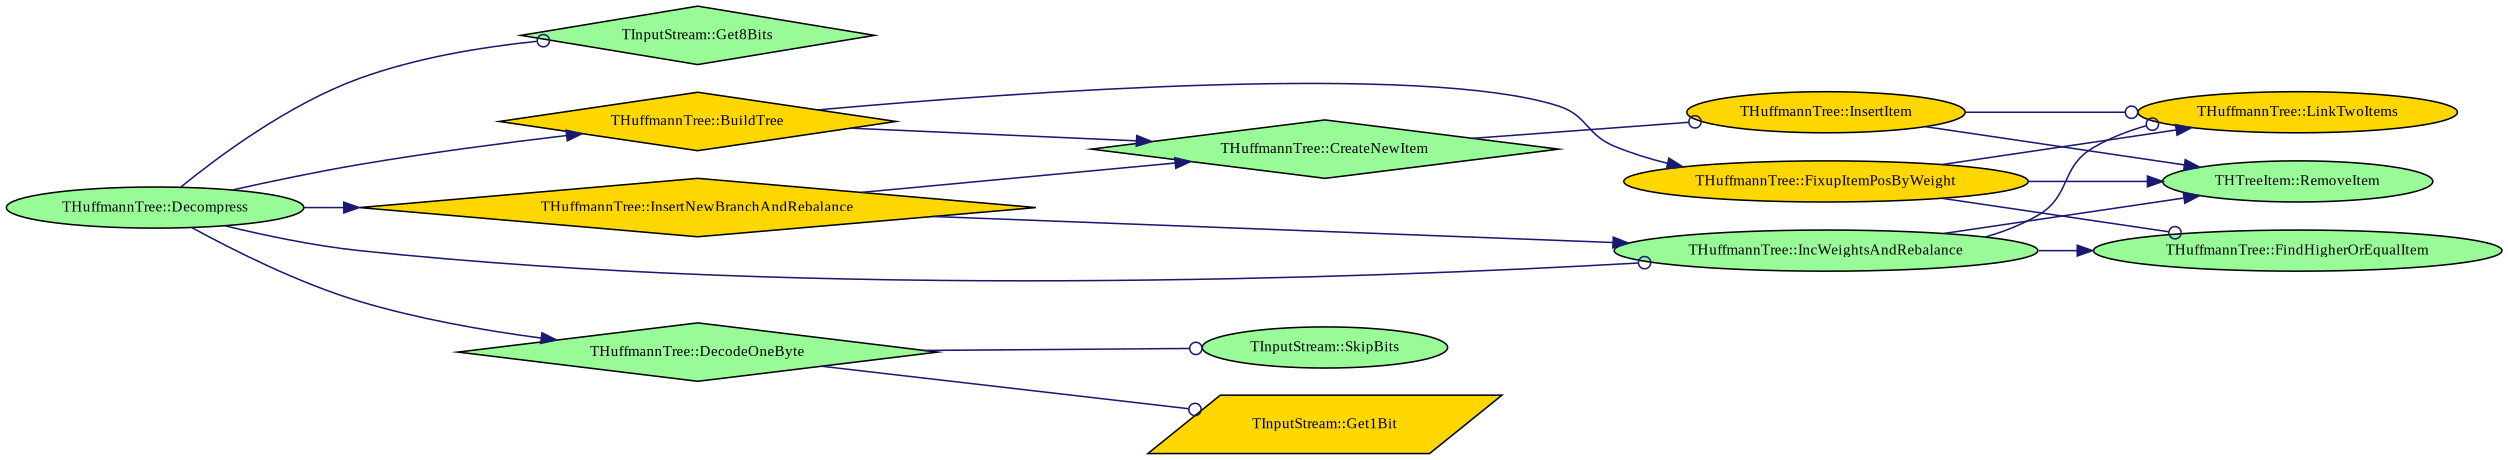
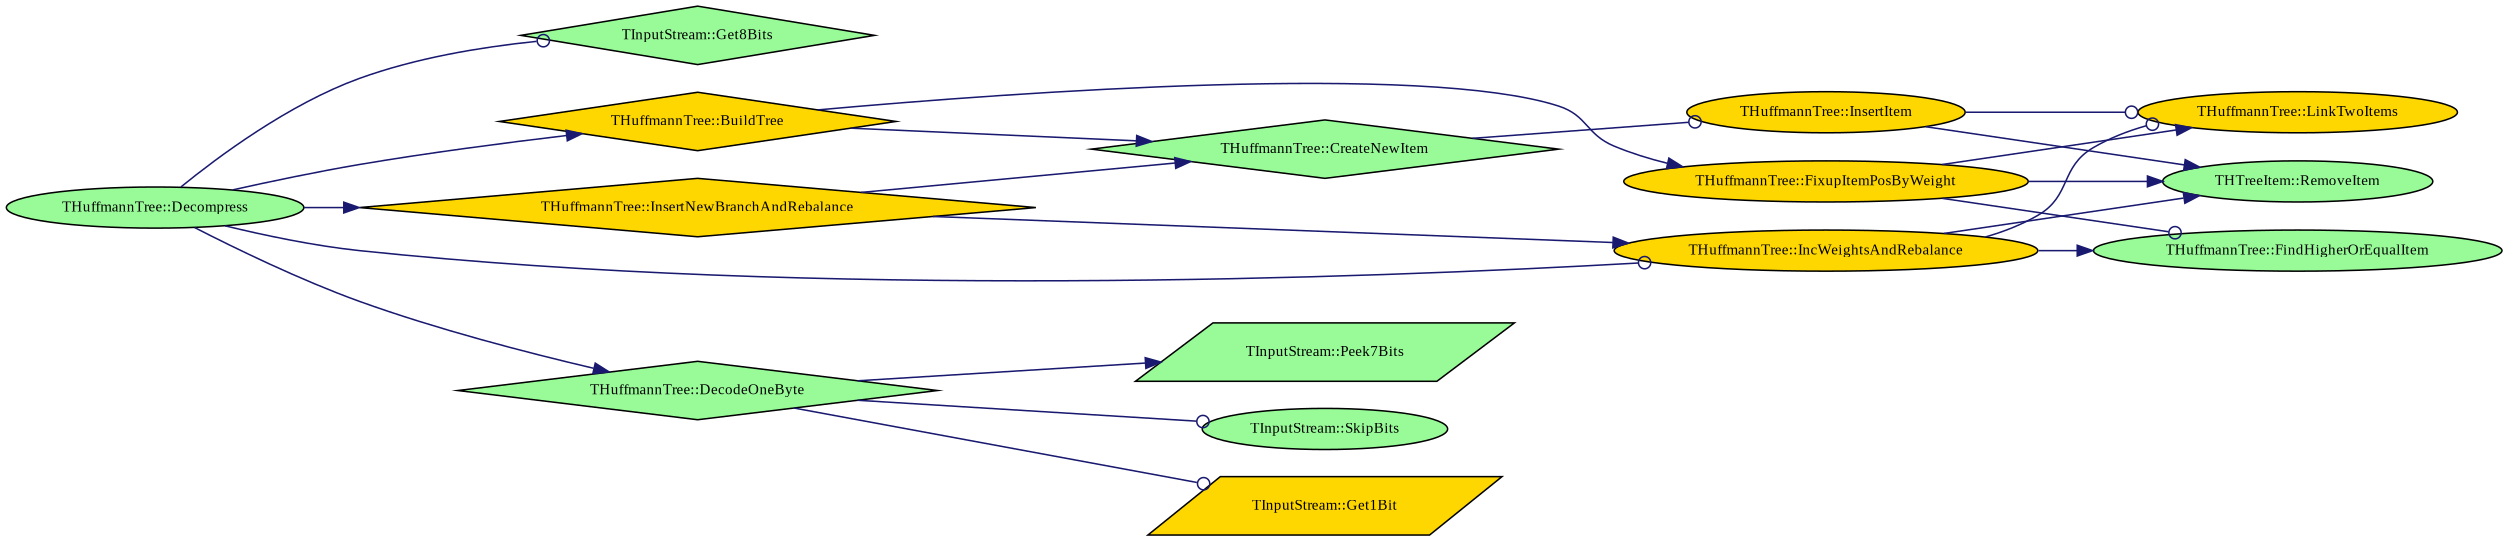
  digraph {
    fontname="Liberation Serif"
    rankdir=LR
    node [color=black fillcolor=palegreen fontname="Liberation Serif" fontsize=10 shape=ellipse style=filled]
    edge [arrowhead=normal color=midnightblue fontname="Liberation Serif" fontsize=10 labelfontname=Helvetica labelfontsize=10 style=solid]
    n1 [fontcolor=black height=0.2 label="THuffmannTree::Decompress" width=0.4]
    n2 [height=0.2 label="TInputStream::Get8Bits" shape=diamond width=0.4]
    n3 [fillcolor=gold height=0.2 label="THuffmannTree::BuildTree" shape=diamond width=0.4]
    n4 [height=0.2 label="THuffmannTree::DecodeOneByte" shape=diamond width=0.4]
    n5 [fillcolor=gold height=0.2 label="THuffmannTree::InsertNewBranchAndRebalance" shape=diamond width=0.4]
-   n6 [height=0.2 label="THuffmannTree::IncWeightsAndRebalance" width=0.4]
+   n6 [fillcolor=gold height=0.2 label="THuffmannTree::IncWeightsAndRebalance" width=0.4]
    n7 [height=0.2 label="THuffmannTree::CreateNewItem" shape=diamond width=0.4]
    n8 [fillcolor=gold height=0.2 label="THuffmannTree::FixupItemPosByWeight" width=0.4]
+   n9 [height=0.2 label="TInputStream::Peek7Bits" shape=parallelogram width=0.4]
    n10 [height=0.2 label="TInputStream::SkipBits" width=0.4]
    n11 [fillcolor=gold height=0.2 label="TInputStream::Get1Bit" shape=parallelogram width=0.4]
    n12 [height=0.2 label="THTreeItem::RemoveItem" width=0.4]
    n13 [fillcolor=gold height=0.2 label="THuffmannTree::LinkTwoItems" width=0.4]
    n14 [height=0.2 label="THuffmannTree::FindHigherOrEqualItem" width=0.4]
    n15 [fillcolor=gold height=0.2 label="THuffmannTree::InsertItem" width=0.4]
    n1 -> n2 [arrowhead=odot]
    n1 -> n3
    n1 -> n4
    n1 -> n5
    n1 -> n6 [arrowhead=odot]
    n3 -> n7
    n3 -> n8
+   n4 -> n9
    n4 -> n10 [arrowhead=odot]
    n4 -> n11 [arrowhead=odot]
    n5 -> n6
    n5 -> n7
    n6 -> n12
    n6 -> n13 [arrowhead=odot]
    n6 -> n14
    n7 -> n15 [arrowhead=odot]
    n8 -> n12
    n8 -> n13
    n8 -> n14 [arrowhead=odot]
    n15 -> n12
    n15 -> n13 [arrowhead=odot]
  }
